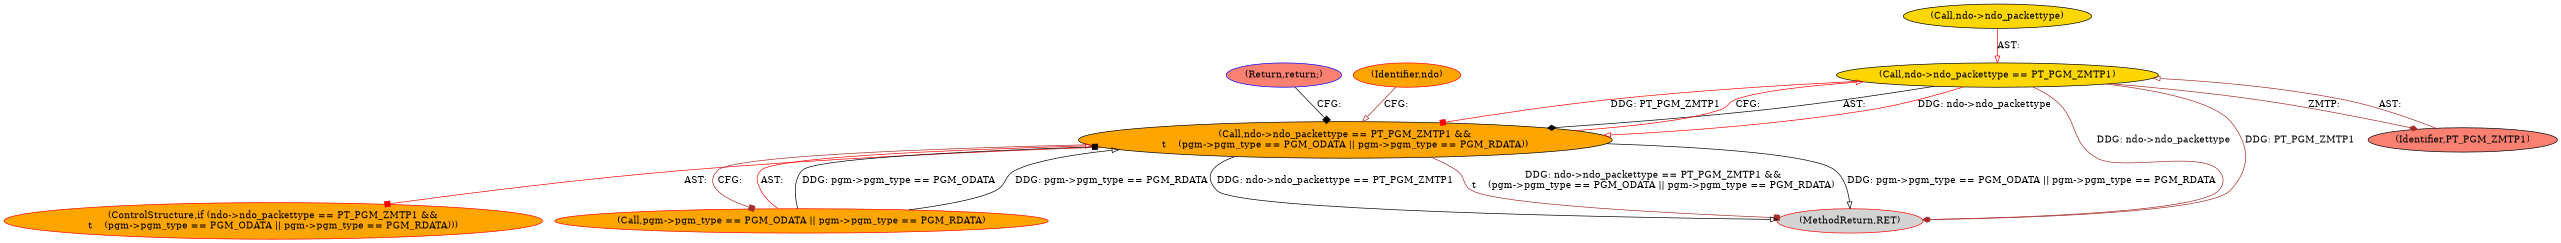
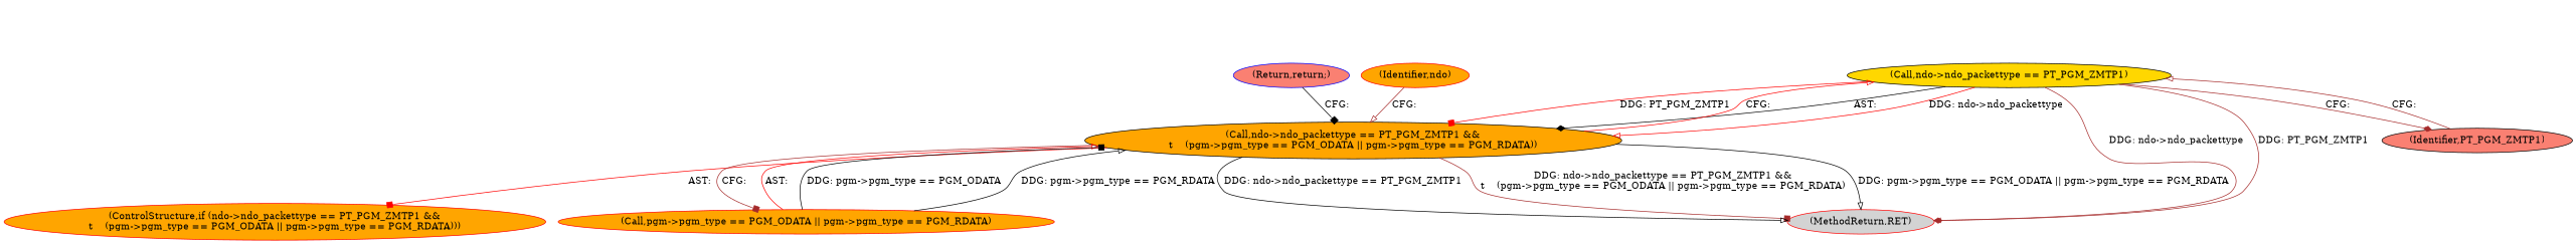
  digraph {
    node [color=black fillcolor=orange style=filled]
    edge [arrowhead=onormal color=brown]
    n1 [fillcolor=gold label="(Call,ndo->ndo_packettype == PT_PGM_ZMTP1)"]
    n2 [label="(Call,ndo->ndo_packettype == PT_PGM_ZMTP1 &&\n\t    (pgm->pgm_type == PGM_ODATA || pgm->pgm_type == PGM_RDATA))"]
    n3 [color=red fillcolor=lightgrey label="(MethodReturn,RET)"]
    n4 [fillcolor=salmon label="(Identifier,PT_PGM_ZMTP1)"]
    n5 [color=red label="(ControlStructure,if (ndo->ndo_packettype == PT_PGM_ZMTP1 &&\n\t    (pgm->pgm_type == PGM_ODATA || pgm->pgm_type == PGM_RDATA)))"]
    n6 [color=red label="(Call,pgm->pgm_type == PGM_ODATA || pgm->pgm_type == PGM_RDATA)"]
-   n7 [fillcolor=gold label="(Call,ndo->ndo_packettype)"]
    n8 [color=blue fillcolor=salmon label="(Return,return;)"]
    n9 [color=red label="(Identifier,ndo)"]
    n1 -> n2 [arrowhead=diamond color=black label="AST: "]
    n1 -> n2 [color=red label="DDG: ndo->ndo_packettype"]
    n1 -> n2 [arrowhead=box color=red label="DDG: PT_PGM_ZMTP1"]
    n1 -> n3 [label="DDG: ndo->ndo_packettype"]
    n1 -> n3 [arrowhead=diamond label="DDG: PT_PGM_ZMTP1"]
-   n1 -> n4 [arrowhead=diamond label="ZMTP: "]
+   n1 -> n4 [arrowhead=diamond label="CFG: "]
    n2 -> n1 [color=red label="CFG: "]
    n2 -> n3 [arrowhead=box label="DDG: ndo->ndo_packettype == PT_PGM_ZMTP1 &&\n\t    (pgm->pgm_type == PGM_ODATA || pgm->pgm_type == PGM_RDATA)"]
    n2 -> n3 [color=black label="DDG: pgm->pgm_type == PGM_ODATA || pgm->pgm_type == PGM_RDATA"]
    n2 -> n3 [color=black label="DDG: ndo->ndo_packettype == PT_PGM_ZMTP1"]
    n2 -> n5 [arrowhead=box color=red label="AST: "]
    n2 -> n6 [arrowhead=box label="CFG: "]
-   n4 -> n1 [label="AST: "]
+   n4 -> n1 [label="CFG: "]
    n6 -> n2 [color=red label="AST: "]
    n6 -> n2 [arrowhead=box color=black label="DDG: pgm->pgm_type == PGM_ODATA"]
    n6 -> n2 [color=black label="DDG: pgm->pgm_type == PGM_RDATA"]
-   n7 -> n1 [color=red label="AST: "]
    n8 -> n2 [arrowhead=box color=black label="CFG: "]
    n9 -> n2 [label="CFG: "]
  }
